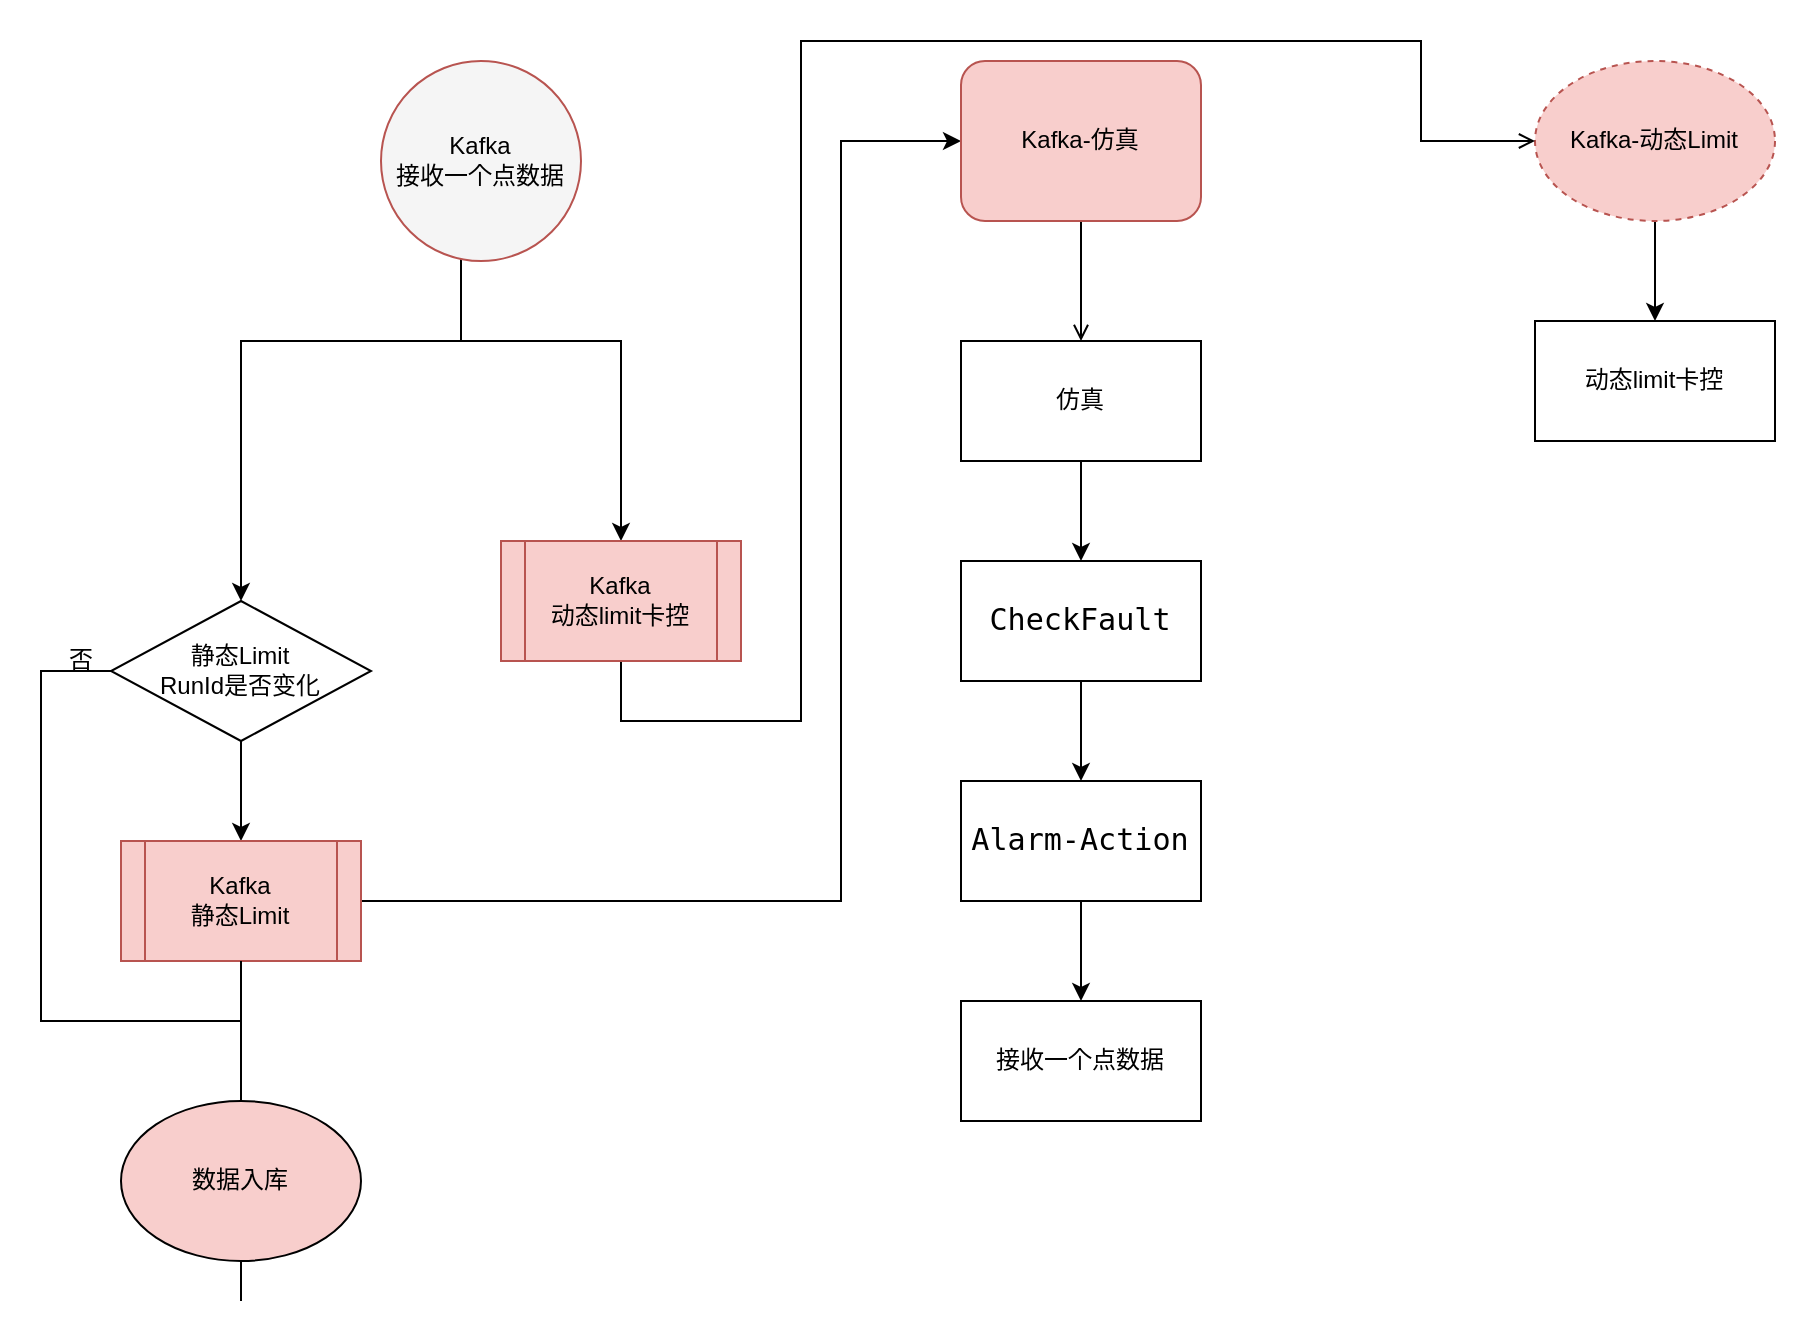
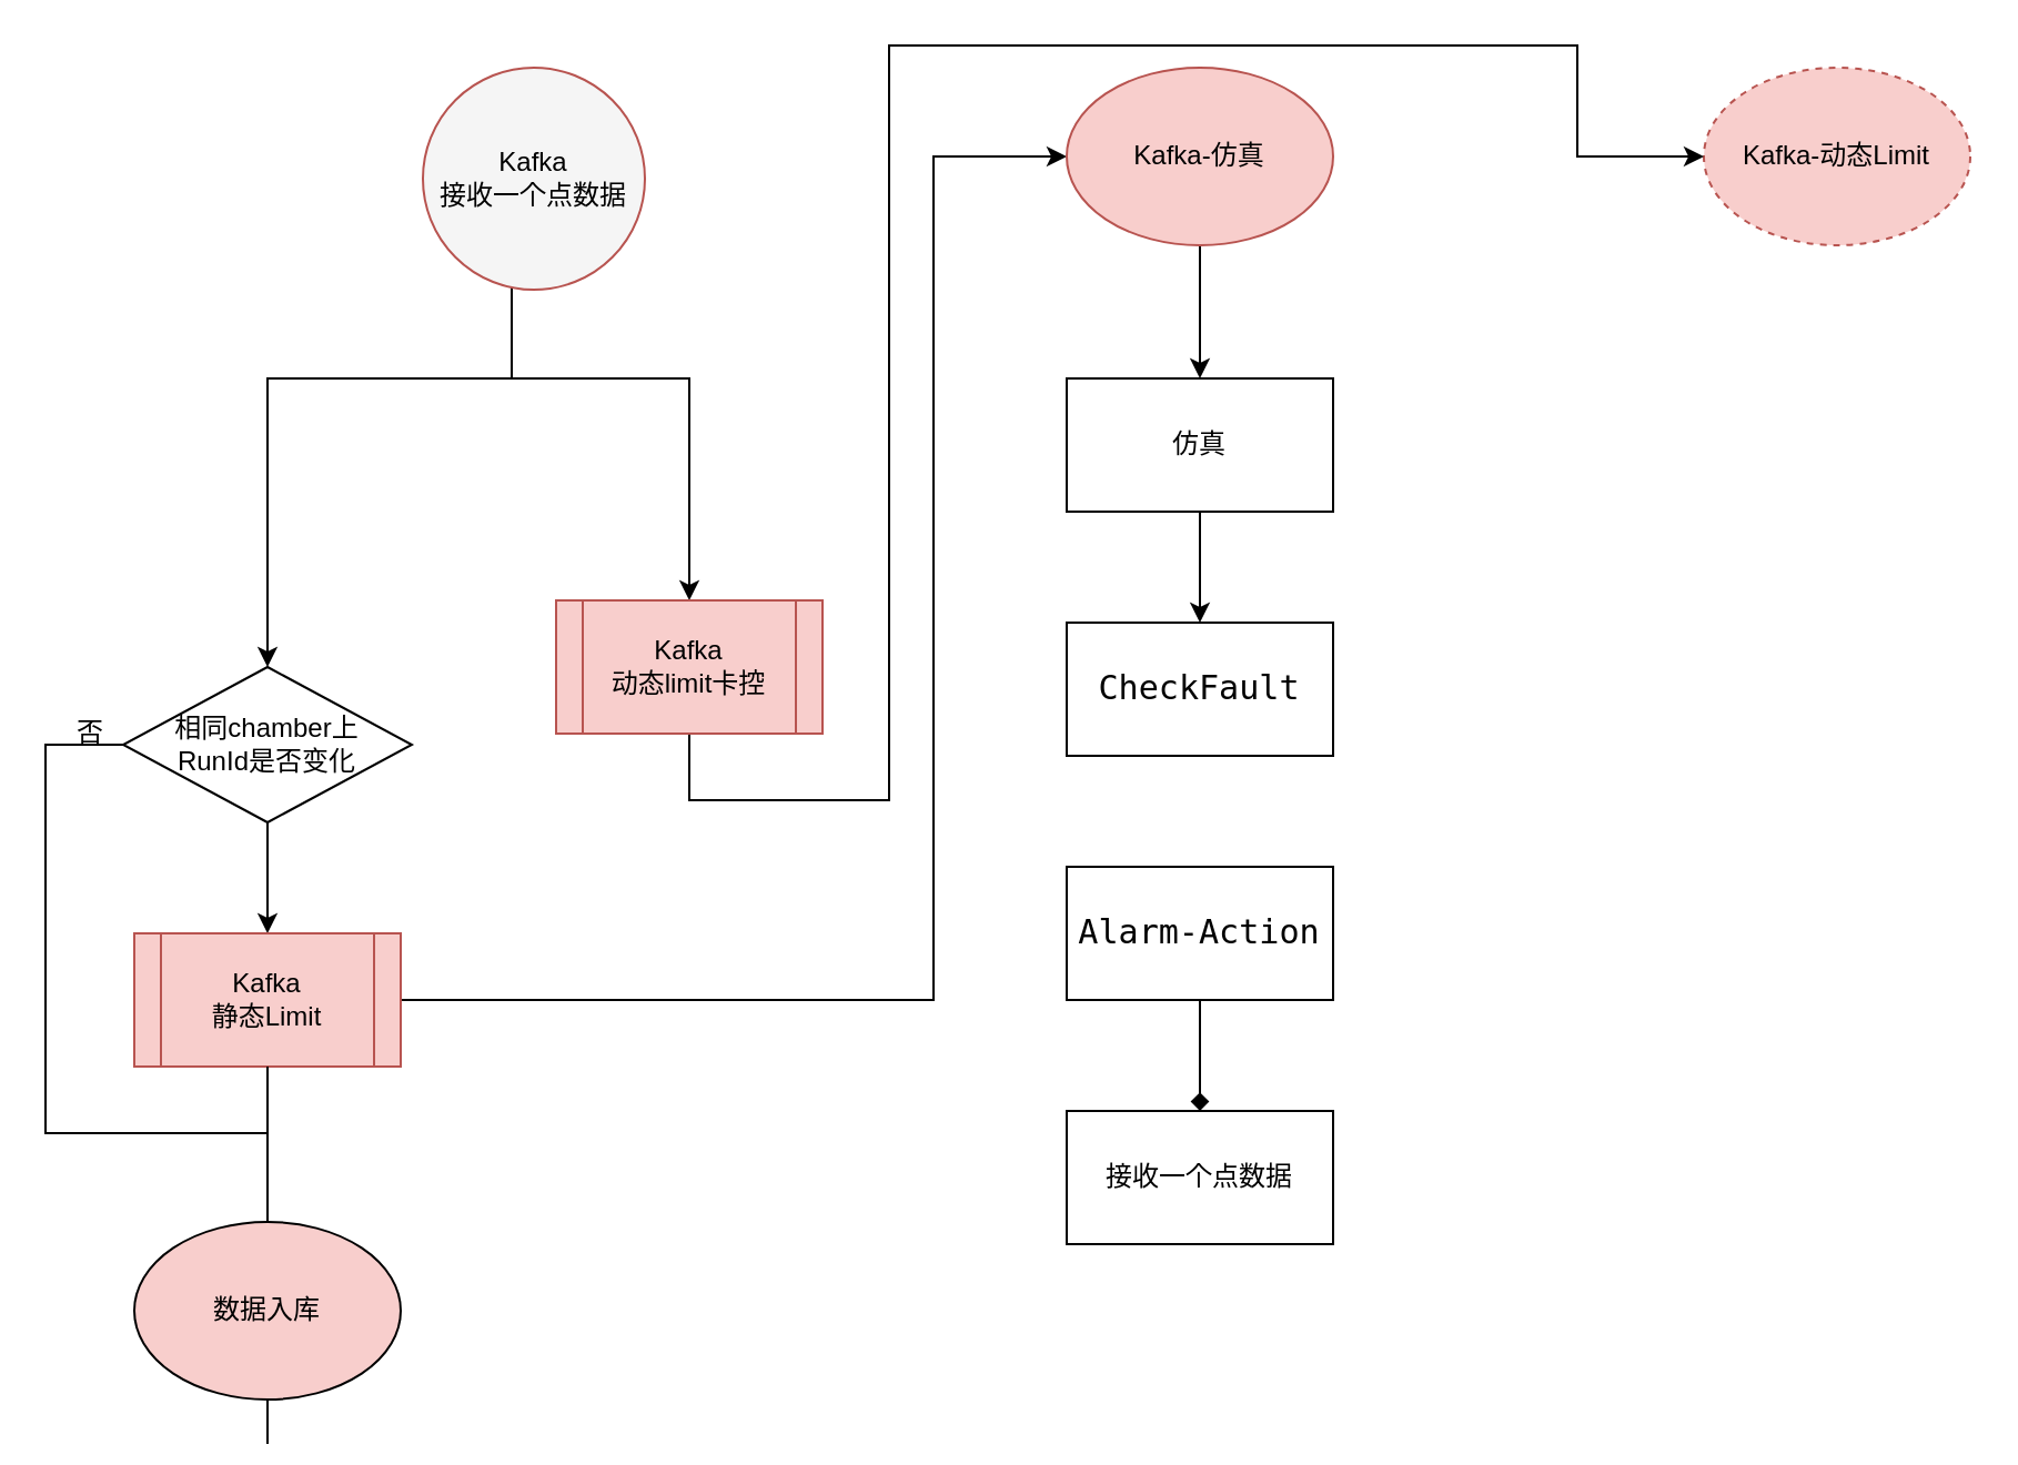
  <mxCell id="0" />
  <mxCell id="1" parent="0" />
  <mxCell id="2" style="edgeStyle=orthogonalEdgeStyle;rounded=0;orthogonalLoop=1;jettySize=auto;html=1;entryX=0.5;entryY=0;entryDx=0;entryDy=0;fontColor=#000000;" parent="1" source="4" target="24" edge="1"><mxGeometry relative="1" as="geometry"><mxPoint x="310" y="170" as="targetPoint" /><Array as="points"><mxPoint x="230" y="170" /><mxPoint x="310" y="170" /></Array></mxGeometry></mxCell>
  <mxCell id="3" style="edgeStyle=orthogonalEdgeStyle;rounded=0;orthogonalLoop=1;jettySize=auto;html=1;" parent="1" source="4" target="7" edge="1"><mxGeometry relative="1" as="geometry"><Array as="points"><mxPoint x="230" y="170" /><mxPoint x="120" y="170" /></Array></mxGeometry></mxCell>
  <mxCell id="4" value="Kafka&lt;br&gt;接收一个点数据" style="ellipse;whiteSpace=wrap;html=1;aspect=fixed;fillColor=#f5f5f5;strokeColor=#b85450;" parent="1" vertex="1"><mxGeometry x="190" y="30" width="100" height="100" as="geometry" /></mxCell>
  <mxCell id="5" style="edgeStyle=orthogonalEdgeStyle;rounded=0;orthogonalLoop=1;jettySize=auto;html=1;entryX=0.5;entryY=0;entryDx=0;entryDy=0;fontColor=#000000;" parent="1" source="7" edge="1"><mxGeometry relative="1" as="geometry"><Array as="points"><mxPoint x="20" y="335" /><mxPoint x="20" y="510" /><mxPoint x="120" y="510" /></Array><mxPoint x="120" y="590" as="targetPoint" /></mxGeometry></mxCell>
  <mxCell id="6" style="edgeStyle=orthogonalEdgeStyle;rounded=0;orthogonalLoop=1;jettySize=auto;html=1;entryX=0.5;entryY=0;entryDx=0;entryDy=0;fontColor=#000000;" parent="1" source="7" target="25" edge="1"><mxGeometry relative="1" as="geometry"><mxPoint x="120" y="430" as="targetPoint" /></mxGeometry></mxCell>
- <mxCell id="7" value="静态Limit&lt;br&gt;RunId是否变化" style="rhombus;whiteSpace=wrap;html=1;" parent="1" vertex="1"><mxGeometry x="55" y="300" width="130" height="70" as="geometry" /></mxCell>
+ <mxCell id="7" value="相同chamber上&lt;br&gt;RunId是否变化" style="rhombus;whiteSpace=wrap;html=1;" parent="1" vertex="1"><mxGeometry x="55" y="300" width="130" height="70" as="geometry" /></mxCell>
  <mxCell id="8" value="否" style="text;html=1;align=center;verticalAlign=middle;resizable=0;points=[];autosize=1;strokeColor=none;fillColor=none;fontColor=#000000;" parent="1" vertex="1"><mxGeometry x="25" y="320" width="30" height="20" as="geometry" /></mxCell>
  <mxCell id="9" style="edgeStyle=orthogonalEdgeStyle;rounded=0;orthogonalLoop=1;jettySize=auto;html=1;fontColor=#000000;exitX=0.5;exitY=1;exitDx=0;exitDy=0;startArrow=none;" parent="1" source="26" edge="1"><mxGeometry relative="1" as="geometry"><mxPoint x="120" y="590" as="targetPoint" /><mxPoint x="120" y="490" as="sourcePoint" /></mxGeometry></mxCell>
  <mxCell id="10" style="edgeStyle=orthogonalEdgeStyle;rounded=0;orthogonalLoop=1;jettySize=auto;html=1;entryX=0;entryY=0.5;entryDx=0;entryDy=0;exitX=1;exitY=0.5;exitDx=0;exitDy=0;" parent="1" source="25" target="19" edge="1"><mxGeometry relative="1" as="geometry"><mxPoint x="180" y="460" as="sourcePoint" /><Array as="points"><mxPoint x="420" y="450" /><mxPoint x="420" y="70" /></Array></mxGeometry></mxCell>
  <mxCell id="11" style="edgeStyle=orthogonalEdgeStyle;rounded=0;orthogonalLoop=1;jettySize=auto;html=1;entryX=0.5;entryY=0;entryDx=0;entryDy=0;fontColor=#000000;" parent="1" source="12" target="15" edge="1"><mxGeometry relative="1" as="geometry" /></mxCell>
  <mxCell id="12" value="仿真" style="rounded=0;whiteSpace=wrap;html=1;" parent="1" vertex="1"><mxGeometry x="480" y="170" width="120" height="60" as="geometry" /></mxCell>
  <mxCell id="13" value="接收一个点数据" style="rounded=0;whiteSpace=wrap;html=1;" parent="1" vertex="1"><mxGeometry x="480" y="500" width="120" height="60" as="geometry" /></mxCell>
- <mxCell id="14" style="edgeStyle=orthogonalEdgeStyle;rounded=0;orthogonalLoop=1;jettySize=auto;html=1;fontColor=#000000;" parent="1" source="15" target="17" edge="1"><mxGeometry relative="1" as="geometry" /></mxCell>
  <mxCell id="15" value="&lt;pre style=&quot;background-color: rgb(255 , 255 , 255) ; font-family: &amp;#34;jetbrains mono&amp;#34; , monospace ; font-size: 11.3pt&quot;&gt;CheckFault&lt;/pre&gt;" style="rounded=0;whiteSpace=wrap;html=1;" parent="1" vertex="1"><mxGeometry x="480" y="280" width="120" height="60" as="geometry" /></mxCell>
- <mxCell id="16" style="edgeStyle=orthogonalEdgeStyle;rounded=0;orthogonalLoop=1;jettySize=auto;html=1;entryX=0.5;entryY=0;entryDx=0;entryDy=0;fontColor=#000000;" parent="1" source="17" target="13" edge="1"><mxGeometry relative="1" as="geometry" /></mxCell>
+ <mxCell id="16" style="edgeStyle=orthogonalEdgeStyle;rounded=0;orthogonalLoop=1;jettySize=auto;html=1;entryX=0.5;entryY=0;entryDx=0;entryDy=0;fontColor=#000000;endArrow=diamond;" parent="1" source="17" target="13" edge="1"><mxGeometry relative="1" as="geometry" /></mxCell>
  <mxCell id="17" value="&lt;pre style=&quot;background-color: #ffffff ; color: #080808 ; font-family: &amp;#34;jetbrains mono&amp;#34; , monospace ; font-size: 11.3pt&quot;&gt;&lt;span style=&quot;color: #000000&quot;&gt;Alarm-Action&lt;/span&gt;&lt;/pre&gt;" style="rounded=0;whiteSpace=wrap;html=1;fontColor=#000000;" parent="1" vertex="1"><mxGeometry x="480" y="390" width="120" height="60" as="geometry" /></mxCell>
- <mxCell id="18" style="edgeStyle=orthogonalEdgeStyle;rounded=0;orthogonalLoop=1;jettySize=auto;html=1;fontColor=#000000;endArrow=open;" parent="1" source="19" target="12" edge="1"><mxGeometry relative="1" as="geometry" /></mxCell>
- <mxCell id="19" value="Kafka-仿真" style="whiteSpace=wrap;html=1;fillColor=#f8cecc;strokeColor=#b85450;rounded=1;" parent="1" vertex="1"><mxGeometry x="480" y="30" width="120" height="80" as="geometry" /></mxCell>
- <mxCell id="20" value="动态limit卡控" style="rounded=0;whiteSpace=wrap;html=1;" parent="1" vertex="1"><mxGeometry x="767" y="160" width="120" height="60" as="geometry" /></mxCell>
- <mxCell id="21" style="edgeStyle=orthogonalEdgeStyle;rounded=0;orthogonalLoop=1;jettySize=auto;html=1;entryX=0.5;entryY=0;entryDx=0;entryDy=0;" parent="1" source="22" target="20" edge="1"><mxGeometry relative="1" as="geometry" /></mxCell>
+ <mxCell id="18" style="edgeStyle=orthogonalEdgeStyle;rounded=0;orthogonalLoop=1;jettySize=auto;html=1;fontColor=#000000;" parent="1" source="19" target="12" edge="1"><mxGeometry relative="1" as="geometry" /></mxCell>
+ <mxCell id="19" value="Kafka-仿真" style="ellipse;whiteSpace=wrap;html=1;fillColor=#f8cecc;strokeColor=#b85450;" parent="1" vertex="1"><mxGeometry x="480" y="30" width="120" height="80" as="geometry" /></mxCell>
  <mxCell id="22" value="Kafka-动态Limit" style="ellipse;whiteSpace=wrap;html=1;fillColor=#f8cecc;strokeColor=#b85450;dashed=1;" parent="1" vertex="1"><mxGeometry x="767" y="30" width="120" height="80" as="geometry" /></mxCell>
- <mxCell id="23" style="edgeStyle=orthogonalEdgeStyle;rounded=0;orthogonalLoop=1;jettySize=auto;html=1;entryX=0;entryY=0.5;entryDx=0;entryDy=0;endArrow=open;" parent="1" source="24" target="22" edge="1"><mxGeometry relative="1" as="geometry"><Array as="points"><mxPoint x="310" y="360" /><mxPoint x="400" y="360" /><mxPoint x="400" y="20" /><mxPoint x="710" y="20" /><mxPoint x="710" y="70" /></Array></mxGeometry></mxCell>
+ <mxCell id="23" style="edgeStyle=orthogonalEdgeStyle;rounded=0;orthogonalLoop=1;jettySize=auto;html=1;entryX=0;entryY=0.5;entryDx=0;entryDy=0;" parent="1" source="24" target="22" edge="1"><mxGeometry relative="1" as="geometry"><Array as="points"><mxPoint x="310" y="360" /><mxPoint x="400" y="360" /><mxPoint x="400" y="20" /><mxPoint x="710" y="20" /><mxPoint x="710" y="70" /></Array></mxGeometry></mxCell>
  <mxCell id="24" value="&lt;span&gt;Kafka&lt;br&gt;动态limit卡控&lt;/span&gt;" style="shape=process;whiteSpace=wrap;html=1;backgroundOutline=1;fillColor=#f8cecc;strokeColor=#b85450;" parent="1" vertex="1"><mxGeometry x="250" y="270" width="120" height="60" as="geometry" /></mxCell>
  <mxCell id="25" value="&lt;span&gt;Kafka&lt;br&gt;静态Limit&lt;br&gt;&lt;/span&gt;" style="shape=process;whiteSpace=wrap;html=1;backgroundOutline=1;fillColor=#f8cecc;strokeColor=#b85450;" parent="1" vertex="1"><mxGeometry x="60" y="420" width="120" height="60" as="geometry" /></mxCell>
  <mxCell id="26" value="数据入库" style="ellipse;whiteSpace=wrap;html=1;fillColor=#f8cecc;" parent="1" vertex="1"><mxGeometry x="60" y="550" width="120" height="80" as="geometry" /></mxCell>
  <mxCell id="27" value="" style="edgeStyle=orthogonalEdgeStyle;rounded=0;orthogonalLoop=1;jettySize=auto;html=1;fontColor=#000000;exitX=0.5;exitY=1;exitDx=0;exitDy=0;endArrow=none;" parent="1" source="25" target="26" edge="1"><mxGeometry relative="1" as="geometry"><mxPoint x="120" y="590" as="targetPoint" /><mxPoint x="120" y="480" as="sourcePoint" /></mxGeometry></mxCell>
